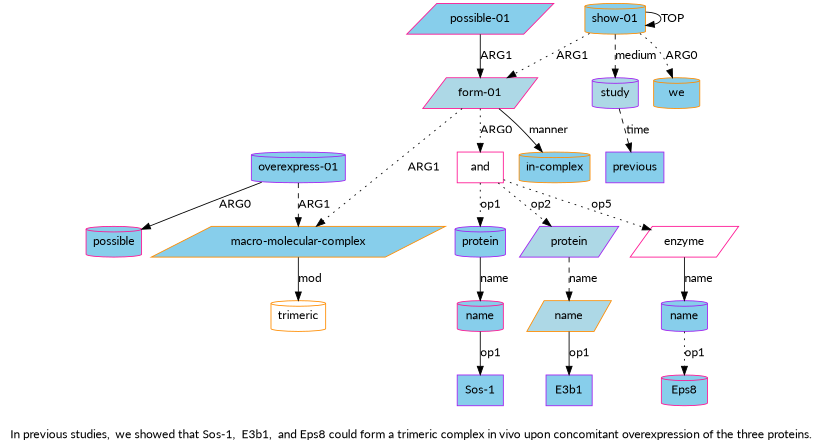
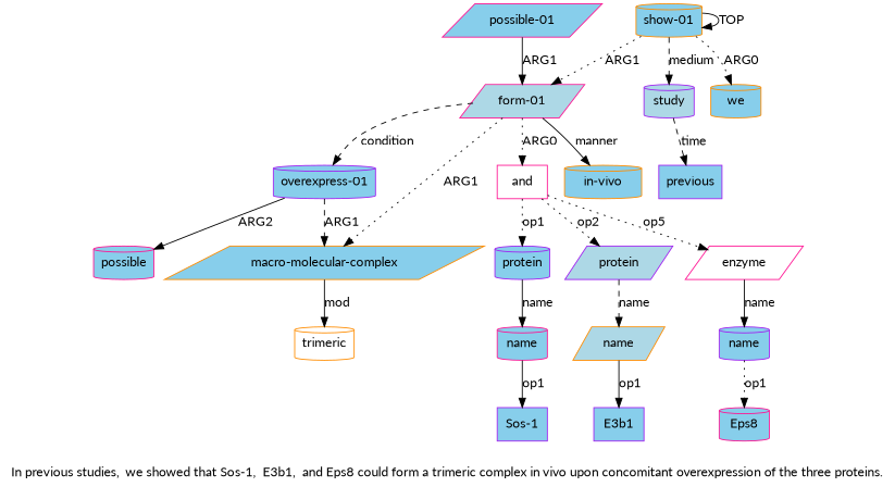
  digraph {
    fontname=Lato
    label="In previous studies,  we showed that Sos-1,  E3b1,  and Eps8 could form a trimeric complex in vivo upon concomitant overexpression of the three proteins."
    node [color=purple fillcolor=skyblue fontname=Lato gold_ind=-1 gold_label=name shape=cylinder style=filled test_ind=-1 test_label=name]
    edge [color=black fontname=Lato gold_label=ARG1 style=solid test_label=ARG1]
    n1 [color=deeppink gold_ind=15 gold_label=concomitant label=possible test_ind=15 test_label=concomitant]
    n2 [gold_ind=14 gold_label="overexpress-01" label="overexpress-01" test_ind=14 test_label="overexpress-01"]
    n3 [color=darkorange gold_ind=10 gold_label="macro-molecular-complex" label="macro-molecular-complex" shape=parallelogram test_ind=10 test_label="macro-molecular-complex"]
    n4 [color=deeppink fillcolor=white gold_ind=3 gold_label=and label=and shape=box test_ind=3 test_label=and]
    n5 [gold_ind=4 gold_label=protein label=protein test_ind=4 test_label=protein]
    n6 [fillcolor=lightblue gold_ind=6 gold_label=protein label=protein shape=parallelogram test_ind=6 test_label=protein]
    n7 [color=deeppink fillcolor=white gold_ind=8 gold_label=enzyme label=enzyme shape=parallelogram test_ind=8 test_label=enzyme]
    n8 [color=deeppink gold_ind=5 label=name test_ind=5]
    n9 [color=darkorange fillcolor=lightblue gold_ind=7 label=name shape=parallelogram test_ind=7]
    n10 [gold_ind=9 label=name test_ind=9]
    n11 [gold_ind=17 gold_label=previous label=previous shape=box test_ind=17 test_label=previous]
    n12 [fillcolor=lightblue gold_ind=16 gold_label=study label=study test_ind=16 test_label=study]
    n13 [color=darkorange fillcolor=white gold_ind=11 gold_label=trimeric label=trimeric test_ind=11 test_label=trimeric]
-   n14 [color=darkorange gold_ind=13 gold_label="in-vivo" label="in-complex" test_ind=13 test_label="in-vivo"]
+   n14 [color=darkorange gold_ind=13 gold_label="in-vivo" label="in-vivo" test_ind=13 test_label="in-vivo"]
    n15 [color=deeppink gold_ind=12 gold_label="possible-01" label="possible-01" shape=parallelogram test_ind=12 test_label="possible-01"]
    n16 [color=deeppink fillcolor=lightblue gold_ind=2 gold_label="form-01" label="form-01" shape=parallelogram test_ind=2 test_label="form-01"]
    n17 [gold_label=E3b1 label=E3b1 shape=box test_label=E3b1]
    n18 [color=darkorange gold_ind=1 gold_label=we label=we test_ind=1 test_label=we]
    n19 [color=darkorange gold_ind=0 gold_label="show-01" label="show-01" test_ind=0 test_label="show-01"]
    n20 [gold_label="Sos-1" label="Sos-1" shape=box test_label="Sos-1"]
    n21 [color=deeppink gold_label=Eps8 label=Eps8 test_label=Eps8]
-   n2 -> n1 [gold_label=ARG2 label=ARG0 test_label=ARG2]
+   n2 -> n1 [gold_label=ARG2 label=ARG2 test_label=ARG2]
    n2 -> n3 [label=ARG1 style=dashed]
    n3 -> n13 [gold_label=mod label=mod test_label=mod]
    n4 -> n5 [gold_label=op1 label=op1 style=dotted test_label=op1]
    n4 -> n6 [gold_label=op2 label=op2 style=dotted test_label=op2]
    n4 -> n7 [gold_label=op3 label=op5 style=dotted test_label=op3]
    n5 -> n8 [gold_label=name label=name test_label=name]
    n6 -> n9 [gold_label=name label=name style=dashed test_label=name]
    n7 -> n10 [gold_label=name label=name test_label=name]
    n8 -> n20 [gold_label=op1 label=op1 test_label=op1]
    n9 -> n17 [gold_label=op1 label=op1 test_label=op1]
    n10 -> n21 [gold_label=op1 label=op1 style=dotted test_label=op1]
    n12 -> n11 [gold_label=time label=time style=dashed test_label=time]
    n15 -> n16 [label=ARG1]
+   n16 -> n2 [gold_label=condition label=condition style=dashed test_label=condition]
    n16 -> n3 [label=ARG1 style=dotted]
    n16 -> n4 [gold_label=ARG0 label=ARG0 style=dotted test_label=ARG0]
    n16 -> n14 [gold_label=manner label=manner test_label=manner]
    n19 -> n12 [gold_label=medium label=medium style=dashed test_label=medium]
    n19 -> n16 [label=ARG1 style=dotted]
    n19 -> n18 [gold_label=ARG0 label=ARG0 style=dotted test_label=ARG0]
    n19 -> n19 [gold_label=TOP label=TOP test_label=TOP]
  }
